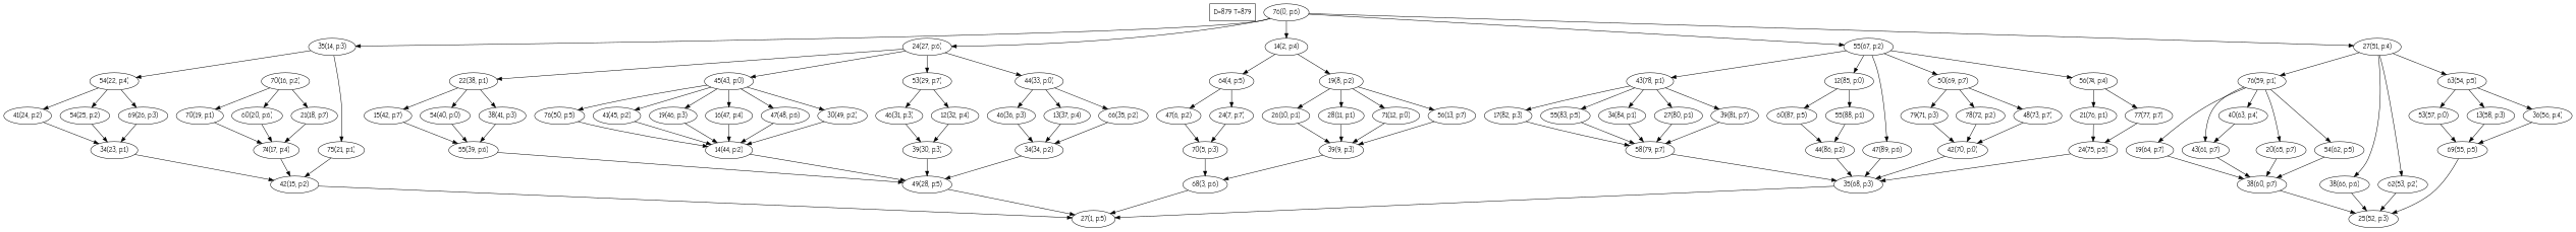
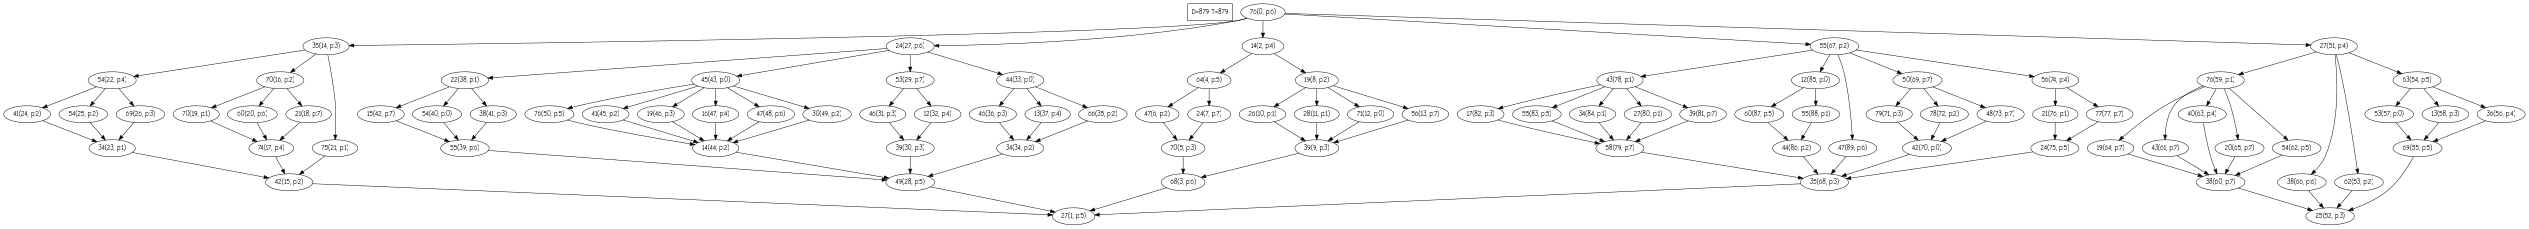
  digraph {
    fontname="Comic Neue"
    node [fontname="Comic Neue"]
    edge [fontname="Comic Neue"]
    n1 [label="D=879 T=879" shape=box]
    n2 [label="76(0, p:6)"]
    n3 [label="14(2, p:4)"]
    n4 [label="35(14, p:3)"]
    n5 [label="24(27, p:6)"]
    n6 [label="27(51, p:4)"]
    n7 [label="55(67, p:2)"]
    n8 [label="64(4, p:5)"]
    n9 [label="19(8, p:2)"]
    n10 [label="70(16, p:2)"]
    n11 [label="75(21, p:1)"]
    n12 [label="54(22, p:4)"]
    n13 [label="53(29, p:7)"]
    n14 [label="44(33, p:0)"]
    n15 [label="22(38, p:1)"]
    n16 [label="45(43, p:0)"]
    n17 [label="62(53, p:2)"]
    n18 [label="63(54, p:5)"]
    n19 [label="76(59, p:1)"]
    n20 [label="38(66, p:6)"]
    n21 [label="50(69, p:7)"]
    n22 [label="56(74, p:4)"]
    n23 [label="43(78, p:1)"]
    n24 [label="12(85, p:0)"]
    n25 [label="47(89, p:6)"]
    n26 [label="27(1, p:5)"]
    n27 [label="47(6, p:2)"]
    n28 [label="24(7, p:7)"]
    n29 [label="26(10, p:1)"]
    n30 [label="28(11, p:1)"]
    n31 [label="71(12, p:0)"]
    n32 [label="56(13, p:7)"]
    n33 [label="68(3, p:6)"]
    n34 [label="70(5, p:3)"]
    n35 [label="39(9, p:3)"]
    n36 [label="21(18, p:7)"]
    n37 [label="70(19, p:1)"]
    n38 [label="60(20, p:6)"]
    n39 [label="42(15, p:2)"]
    n40 [label="41(24, p:2)"]
    n41 [label="54(25, p:2)"]
    n42 [label="69(26, p:3)"]
    n43 [label="74(17, p:4)"]
    n44 [label="34(23, p:1)"]
    n45 [label="46(31, p:3)"]
    n46 [label="12(32, p:4)"]
    n47 [label="66(35, p:2)"]
    n48 [label="46(36, p:3)"]
    n49 [label="13(37, p:4)"]
    n50 [label="54(40, p:0)"]
    n51 [label="38(41, p:3)"]
    n52 [label="15(42, p:7)"]
    n53 [label="41(45, p:2)"]
    n54 [label="19(46, p:3)"]
    n55 [label="16(47, p:4)"]
    n56 [label="47(48, p:6)"]
    n57 [label="30(49, p:2)"]
    n58 [label="76(50, p:5)"]
    n59 [label="49(28, p:5)"]
    n60 [label="39(30, p:3)"]
    n61 [label="34(34, p:2)"]
    n62 [label="55(39, p:6)"]
    n63 [label="14(44, p:2)"]
    n64 [label="25(52, p:3)"]
    n65 [label="36(56, p:4)"]
    n66 [label="53(57, p:0)"]
    n67 [label="13(58, p:3)"]
    n68 [label="43(61, p:7)"]
    n69 [label="54(62, p:5)"]
    n70 [label="40(63, p:4)"]
    n71 [label="19(64, p:7)"]
    n72 [label="20(65, p:7)"]
    n73 [label="69(55, p:5)"]
    n74 [label="38(60, p:7)"]
    n75 [label="79(71, p:3)"]
    n76 [label="78(72, p:2)"]
    n77 [label="48(73, p:7)"]
    n78 [label="21(76, p:1)"]
    n79 [label="77(77, p:7)"]
    n80 [label="27(80, p:1)"]
    n81 [label="39(81, p:7)"]
    n82 [label="17(82, p:3)"]
    n83 [label="55(83, p:5)"]
    n84 [label="34(84, p:1)"]
    n85 [label="60(87, p:5)"]
    n86 [label="55(88, p:1)"]
    n87 [label="35(68, p:3)"]
    n88 [label="42(70, p:0)"]
    n89 [label="24(75, p:5)"]
    n90 [label="58(79, p:7)"]
    n91 [label="44(86, p:2)"]
    n2 -> n3
    n2 -> n4
    n2 -> n5
    n2 -> n6
    n2 -> n7
    n3 -> n8
    n3 -> n9
+   n4 -> n10
    n4 -> n11
    n4 -> n12
    n5 -> n13
    n5 -> n14
    n5 -> n15
    n5 -> n16
    n6 -> n17
    n6 -> n18
    n6 -> n19
    n6 -> n20
    n7 -> n21
    n7 -> n22
    n7 -> n23
    n7 -> n24
    n7 -> n25
    n8 -> n27
    n8 -> n28
    n9 -> n29
    n9 -> n30
    n9 -> n31
    n9 -> n32
    n10 -> n36
    n10 -> n37
    n10 -> n38
    n11 -> n39
    n12 -> n40
    n12 -> n41
    n12 -> n42
    n13 -> n45
    n13 -> n46
    n14 -> n47
    n14 -> n48
    n14 -> n49
    n15 -> n50
    n15 -> n51
    n15 -> n52
    n16 -> n53
    n16 -> n54
    n16 -> n55
    n16 -> n56
    n16 -> n57
    n16 -> n58
    n17 -> n64
    n18 -> n65
    n18 -> n66
    n18 -> n67
    n19 -> n68
    n19 -> n69
    n19 -> n70
    n19 -> n71
    n19 -> n72
    n20 -> n64
    n21 -> n75
    n21 -> n76
    n21 -> n77
    n22 -> n78
    n22 -> n79
    n23 -> n80
    n23 -> n81
    n23 -> n82
    n23 -> n83
    n23 -> n84
    n24 -> n85
    n24 -> n86
    n25 -> n87
    n27 -> n34
    n28 -> n34
    n29 -> n35
    n30 -> n35
    n31 -> n35
    n32 -> n35
    n33 -> n26
    n34 -> n33
    n35 -> n33
    n36 -> n43
    n37 -> n43
    n38 -> n43
    n39 -> n26
    n40 -> n44
    n41 -> n44
    n42 -> n44
    n43 -> n39
    n44 -> n39
    n45 -> n60
    n46 -> n60
    n47 -> n61
    n48 -> n61
    n49 -> n61
    n50 -> n62
    n51 -> n62
    n52 -> n62
    n53 -> n63
    n54 -> n63
    n55 -> n63
    n56 -> n63
    n57 -> n63
    n58 -> n63
    n59 -> n26
    n60 -> n59
    n61 -> n59
    n62 -> n59
    n63 -> n59
    n65 -> n73
    n66 -> n73
    n67 -> n73
    n68 -> n74
    n69 -> n74
-   n70 -> n68
+   n70 -> n74
    n71 -> n74
    n72 -> n74
    n73 -> n64
    n74 -> n64
    n75 -> n88
    n76 -> n88
    n77 -> n88
    n78 -> n89
    n79 -> n89
    n80 -> n90
    n81 -> n90
    n82 -> n90
    n83 -> n90
    n84 -> n90
    n85 -> n91
    n86 -> n91
    n87 -> n26
    n88 -> n87
    n89 -> n87
    n90 -> n87
    n91 -> n87
  }
